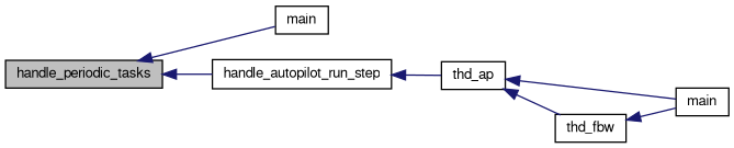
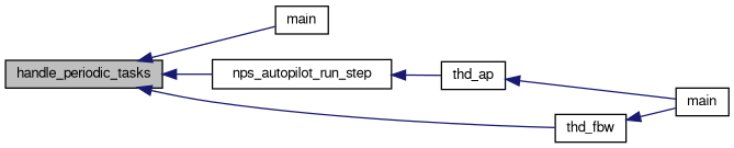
  digraph {
    rankdir=LR
    node [color=black fillcolor=white fontname=FreeSans fontsize=10 shape=record style=filled]
    edge [color=midnightblue dir=back fontname=FreeSans fontsize=10 labelfontname=FreeSans labelfontsize=10 style=solid]
    n1 [fillcolor=grey75 fontcolor=black height=0.2 label=handle_periodic_tasks width=0.4]
    n2 [height=0.2 label=main width=0.4]
-   n3 [height=0.2 label=handle_autopilot_run_step width=0.4]
+   n3 [height=0.2 label=nps_autopilot_run_step width=0.4]
    n4 [height=0.2 label=thd_fbw width=0.4]
    n5 [height=0.2 label=thd_ap width=0.4]
    n6 [height=0.2 label=main width=0.4]
    n1 -> n2
    n1 -> n3
-   n5 -> n4
+   n1 -> n4
    n3 -> n5
    n4 -> n6
    n5 -> n6
  }
